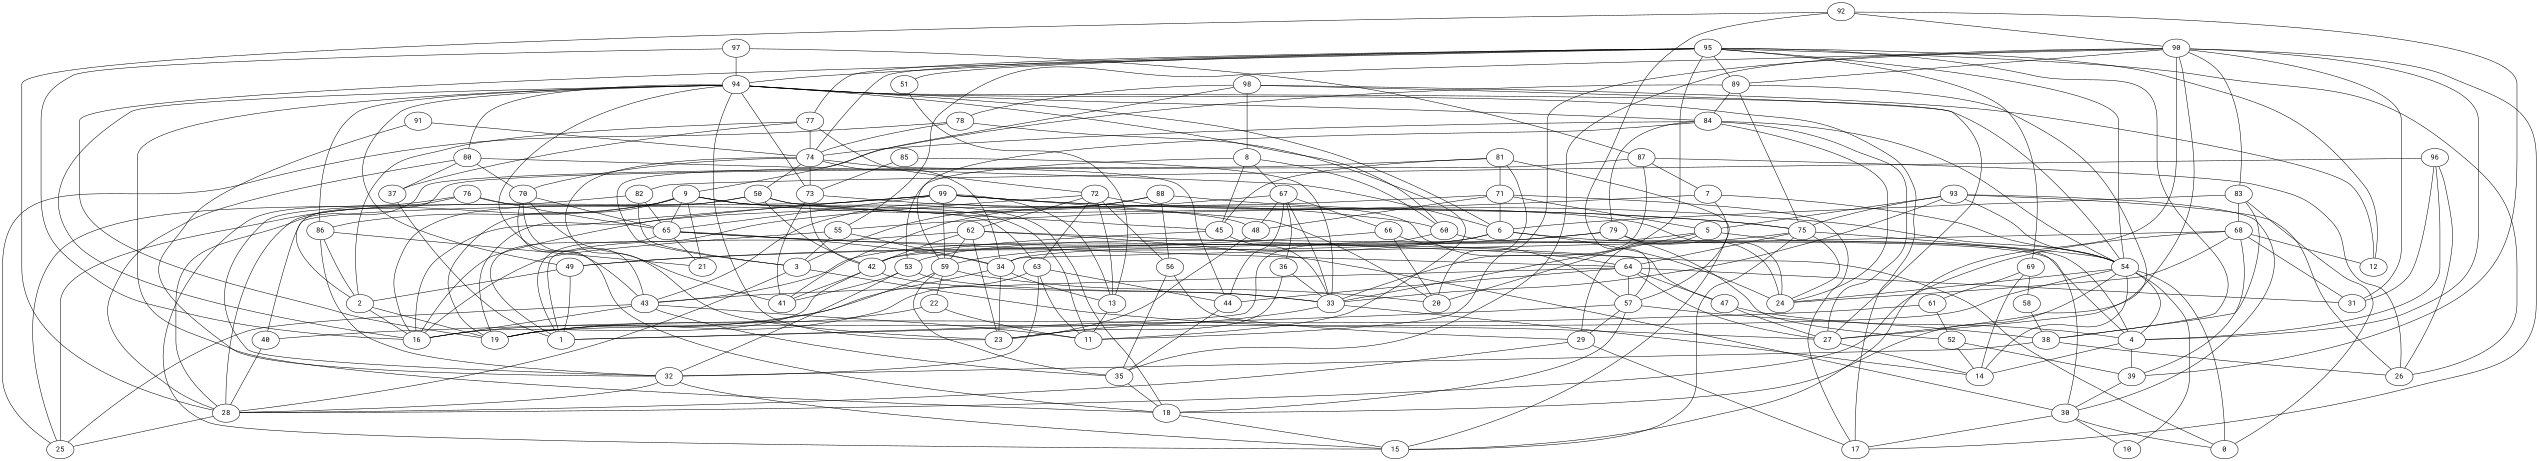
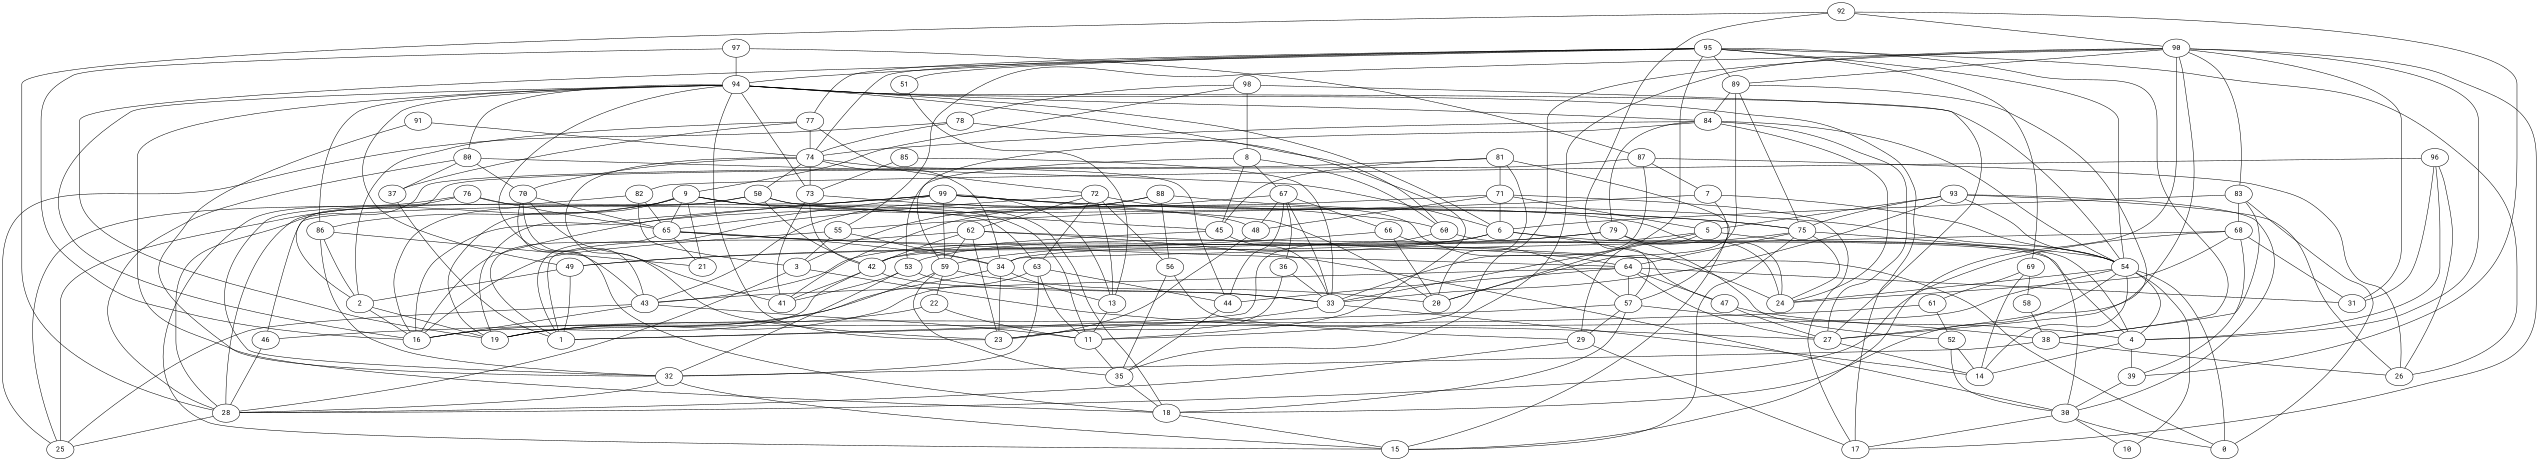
  digraph {
    fontname="Roboto Mono"
    node [fontname="Roboto Mono"]
    edge [color=black dir=none fontname="Roboto Mono"]
    91
    74
    32
    23
    34
    44
    50
    70
    73
    80
    28
    6
    37
    25
    48
    97
    87
    16
    94
    33
    7
    2
    26
    85
    14
    22
    11
    19
    13
    52
    39
    88
    56
    43
    75
    3
    29
    35
    83
    0
    38
    68
    92
    90
    15
    17
    79
    24
    53
    49
    76
    63
    65
    4
    30
    45
    42
    18
    41
    21
    64
    1
    54
    57
    55
    10
    9
    60
    86
    93
    5
    84
    62
    59
    47
    36
    78
    71
    89
    27
    98
    8
-   12
    67
    69
    61
    58
-   46 [label=40]
+   46
    95
    51
    77
    20
    72
    81
    66
    99
    31
    96
    82
    subgraph sub_1 {
      91
      74
      32
      23
      34
      44
      50
      70
      73
      80
      28
      6
      37
      25
      48
      97
      87
      16
      94
      33
      7
      2
      26
      85
      14
      22
      11
      19
      13
      52
      39
      88
      56
      43
      75
      3
      29
      35
      83
      0
      38
      68
      92
      90
      15
      17
      79
      24
      53
      49
      76
      63
      65
      4
      30
      45
      42
      18
      41
      21
      64
      1
      54
      57
      55
      10
      9
      60
      86
      93
      5
      84
      62
      59
      47
      36
      78
      71
      89
      27
      98
      8
-     12
      67
      69
      61
      58
      46
      95
      51
      77
      20
      72
      81
      66
      99
      31
      96
      82
    }
    91 -> 74
    91 -> 32
    74 -> 23
    74 -> 34
    74 -> 44
    74 -> 50
    74 -> 70
    74 -> 73
    32 -> 28
    32 -> 15
    34 -> 23
    34 -> 16
    34 -> 13
    44 -> 35
    50 -> 28
    50 -> 16
    50 -> 24
    50 -> 45
    50 -> 42
    70 -> 43
    70 -> 65
    70 -> 18
    70 -> 41
    73 -> 48
    73 -> 42
    73 -> 41
    80 -> 70
    80 -> 28
    80 -> 6
    80 -> 37
    28 -> 25
    6 -> 43
    6 -> 24
    6 -> 4
    6 -> 59
    37 -> 1
    48 -> 23
    97 -> 87
    97 -> 16
    97 -> 94
    87 -> 33
    87 -> 7
    87 -> 2
    87 -> 26
    94 -> 23
    94 -> 73
    94 -> 80
    94 -> 6
    94 -> 16
    94 -> 43
    94 -> 17
    94 -> 49
    94 -> 18
    94 -> 54
    94 -> 60
    94 -> 86
    94 -> 84
    33 -> 23
    33 -> 14
    7 -> 54
    7 -> 57
    7 -> 55
    2 -> 16
    2 -> 19
    85 -> 73
    85 -> 33
    22 -> 11
    22 -> 19
    13 -> 11
    52 -> 14
-   52 -> 39
+   52 -> 30
    39 -> 30
    88 -> 56
    88 -> 43
    88 -> 75
    88 -> 3
    56 -> 29
    56 -> 35
    43 -> 25
    43 -> 16
    43 -> 11
-   43 -> 35
+   11 -> 35
    75 -> 34
    75 -> 15
    75 -> 24
    75 -> 64
    75 -> 54
    3 -> 28
    3 -> 27
    29 -> 28
    29 -> 17
    35 -> 18
    83 -> 6
    83 -> 0
    83 -> 38
    83 -> 68
    38 -> 32
    38 -> 26
    68 -> 34
    68 -> 28
    68 -> 39
    68 -> 24
-   68 -> 12
    68 -> 31
    92 -> 28
    92 -> 39
    92 -> 90
    92 -> 57
    90 -> 11
    90 -> 35
    90 -> 83
    90 -> 15
    90 -> 17
    90 -> 4
    90 -> 55
    90 -> 89
    90 -> 27
    90 -> 31
    79 -> 52
    79 -> 24
    79 -> 53
    79 -> 49
    53 -> 32
    53 -> 33
    53 -> 41
    49 -> 2
    49 -> 1
    76 -> 25
    76 -> 15
    76 -> 63
    76 -> 65
    63 -> 32
    63 -> 44
    63 -> 11
    63 -> 19
    65 -> 34
    65 -> 0
    65 -> 21
    65 -> 64
    65 -> 1
    4 -> 14
    4 -> 39
    30 -> 0
    30 -> 17
    30 -> 10
    45 -> 33
    45 -> 42
    42 -> 16
    42 -> 33
    42 -> 41
    18 -> 15
    64 -> 44
    64 -> 43
    64 -> 57
    64 -> 47
    64 -> 27
    64 -> 31
    54 -> 14
    54 -> 19
    54 -> 0
    54 -> 24
    54 -> 4
    54 -> 18
    54 -> 10
    57 -> 29
    57 -> 38
    57 -> 18
    57 -> 1
    55 -> 34
    55 -> 16
    55 -> 3
    9 -> 25
    9 -> 11
    9 -> 19
    9 -> 65
    9 -> 18
    9 -> 21
    9 -> 60
    9 -> 86
    60 -> 4
    60 -> 1
    86 -> 32
    86 -> 2
    86 -> 21
    93 -> 33
    93 -> 26
    93 -> 75
    93 -> 30
    93 -> 54
    93 -> 5
    5 -> 33
    5 -> 29
    5 -> 30
    5 -> 42
    84 -> 74
    84 -> 79
    84 -> 24
    84 -> 54
    84 -> 59
    84 -> 27
    62 -> 23
    62 -> 30
    62 -> 42
    62 -> 1
    62 -> 59
    62 -> 47
    59 -> 22
    59 -> 19
    59 -> 35
    59 -> 20
    47 -> 4
    47 -> 27
    36 -> 23
    36 -> 33
    78 -> 74
    78 -> 25
    78 -> 11
    71 -> 6
    71 -> 48
    71 -> 16
    71 -> 17
    71 -> 5
    89 -> 75
-   89 -> 3
+   89 -> 20
    89 -> 84
    89 -> 27
    27 -> 14
    98 -> 9
    98 -> 78
    98 -> 27
    98 -> 8
-   98 -> 12
    8 -> 53
    8 -> 45
    8 -> 60
    8 -> 67
    67 -> 44
    67 -> 48
    67 -> 33
    67 -> 41
    67 -> 36
    67 -> 66
    69 -> 14
    69 -> 61
    69 -> 58
    61 -> 52
    61 -> 46
    58 -> 38
    46 -> 28
    95 -> 74
    95 -> 94
    95 -> 26
    95 -> 19
    95 -> 38
    95 -> 54
    95 -> 89
-   95 -> 12
    95 -> 69
    95 -> 51
    95 -> 77
    95 -> 20
    51 -> 13
    77 -> 74
    77 -> 37
    77 -> 2
    77 -> 72
    72 -> 13
    72 -> 56
    72 -> 63
    72 -> 64
    72 -> 1
    72 -> 62
    81 -> 28
    81 -> 15
    81 -> 45
    81 -> 71
    81 -> 20
    66 -> 49
    66 -> 57
    66 -> 20
    99 -> 16
    99 -> 19
    99 -> 13
    99 -> 75
    99 -> 65
    99 -> 54
    99 -> 59
    99 -> 46
    99 -> 20
    96 -> 26
    96 -> 4
    96 -> 31
    96 -> 82
    82 -> 32
    82 -> 3
    82 -> 65
  }
